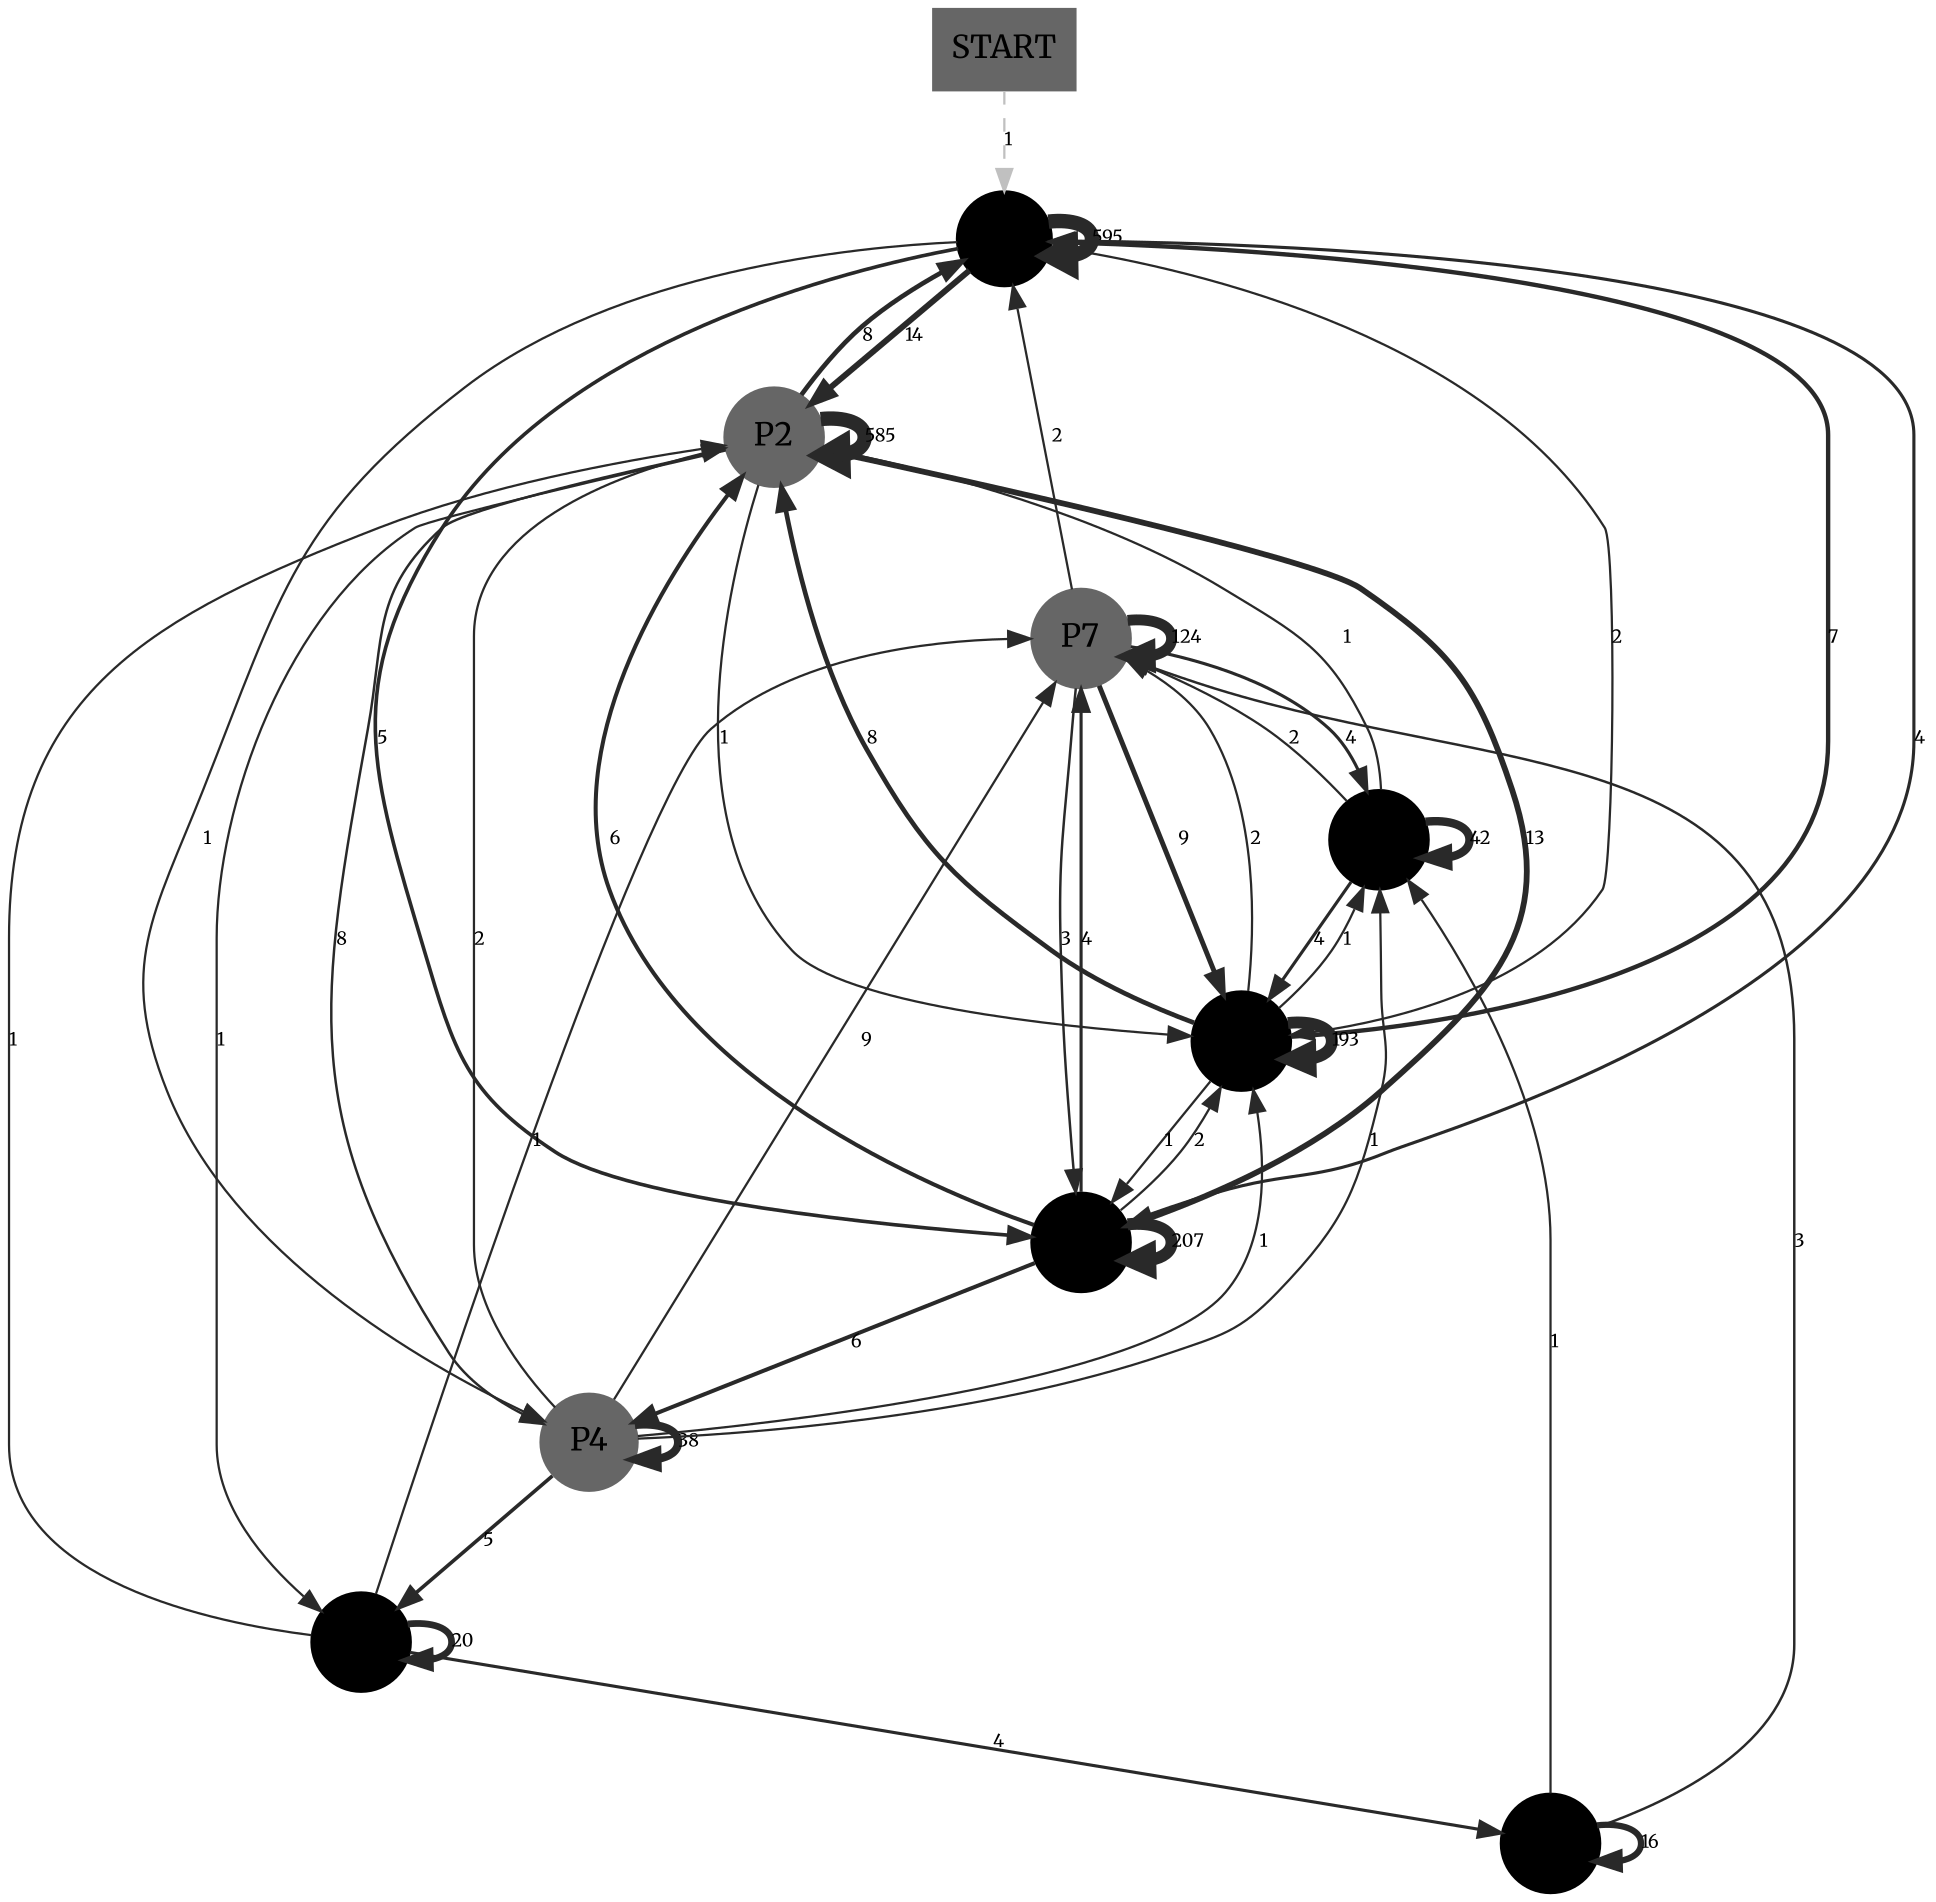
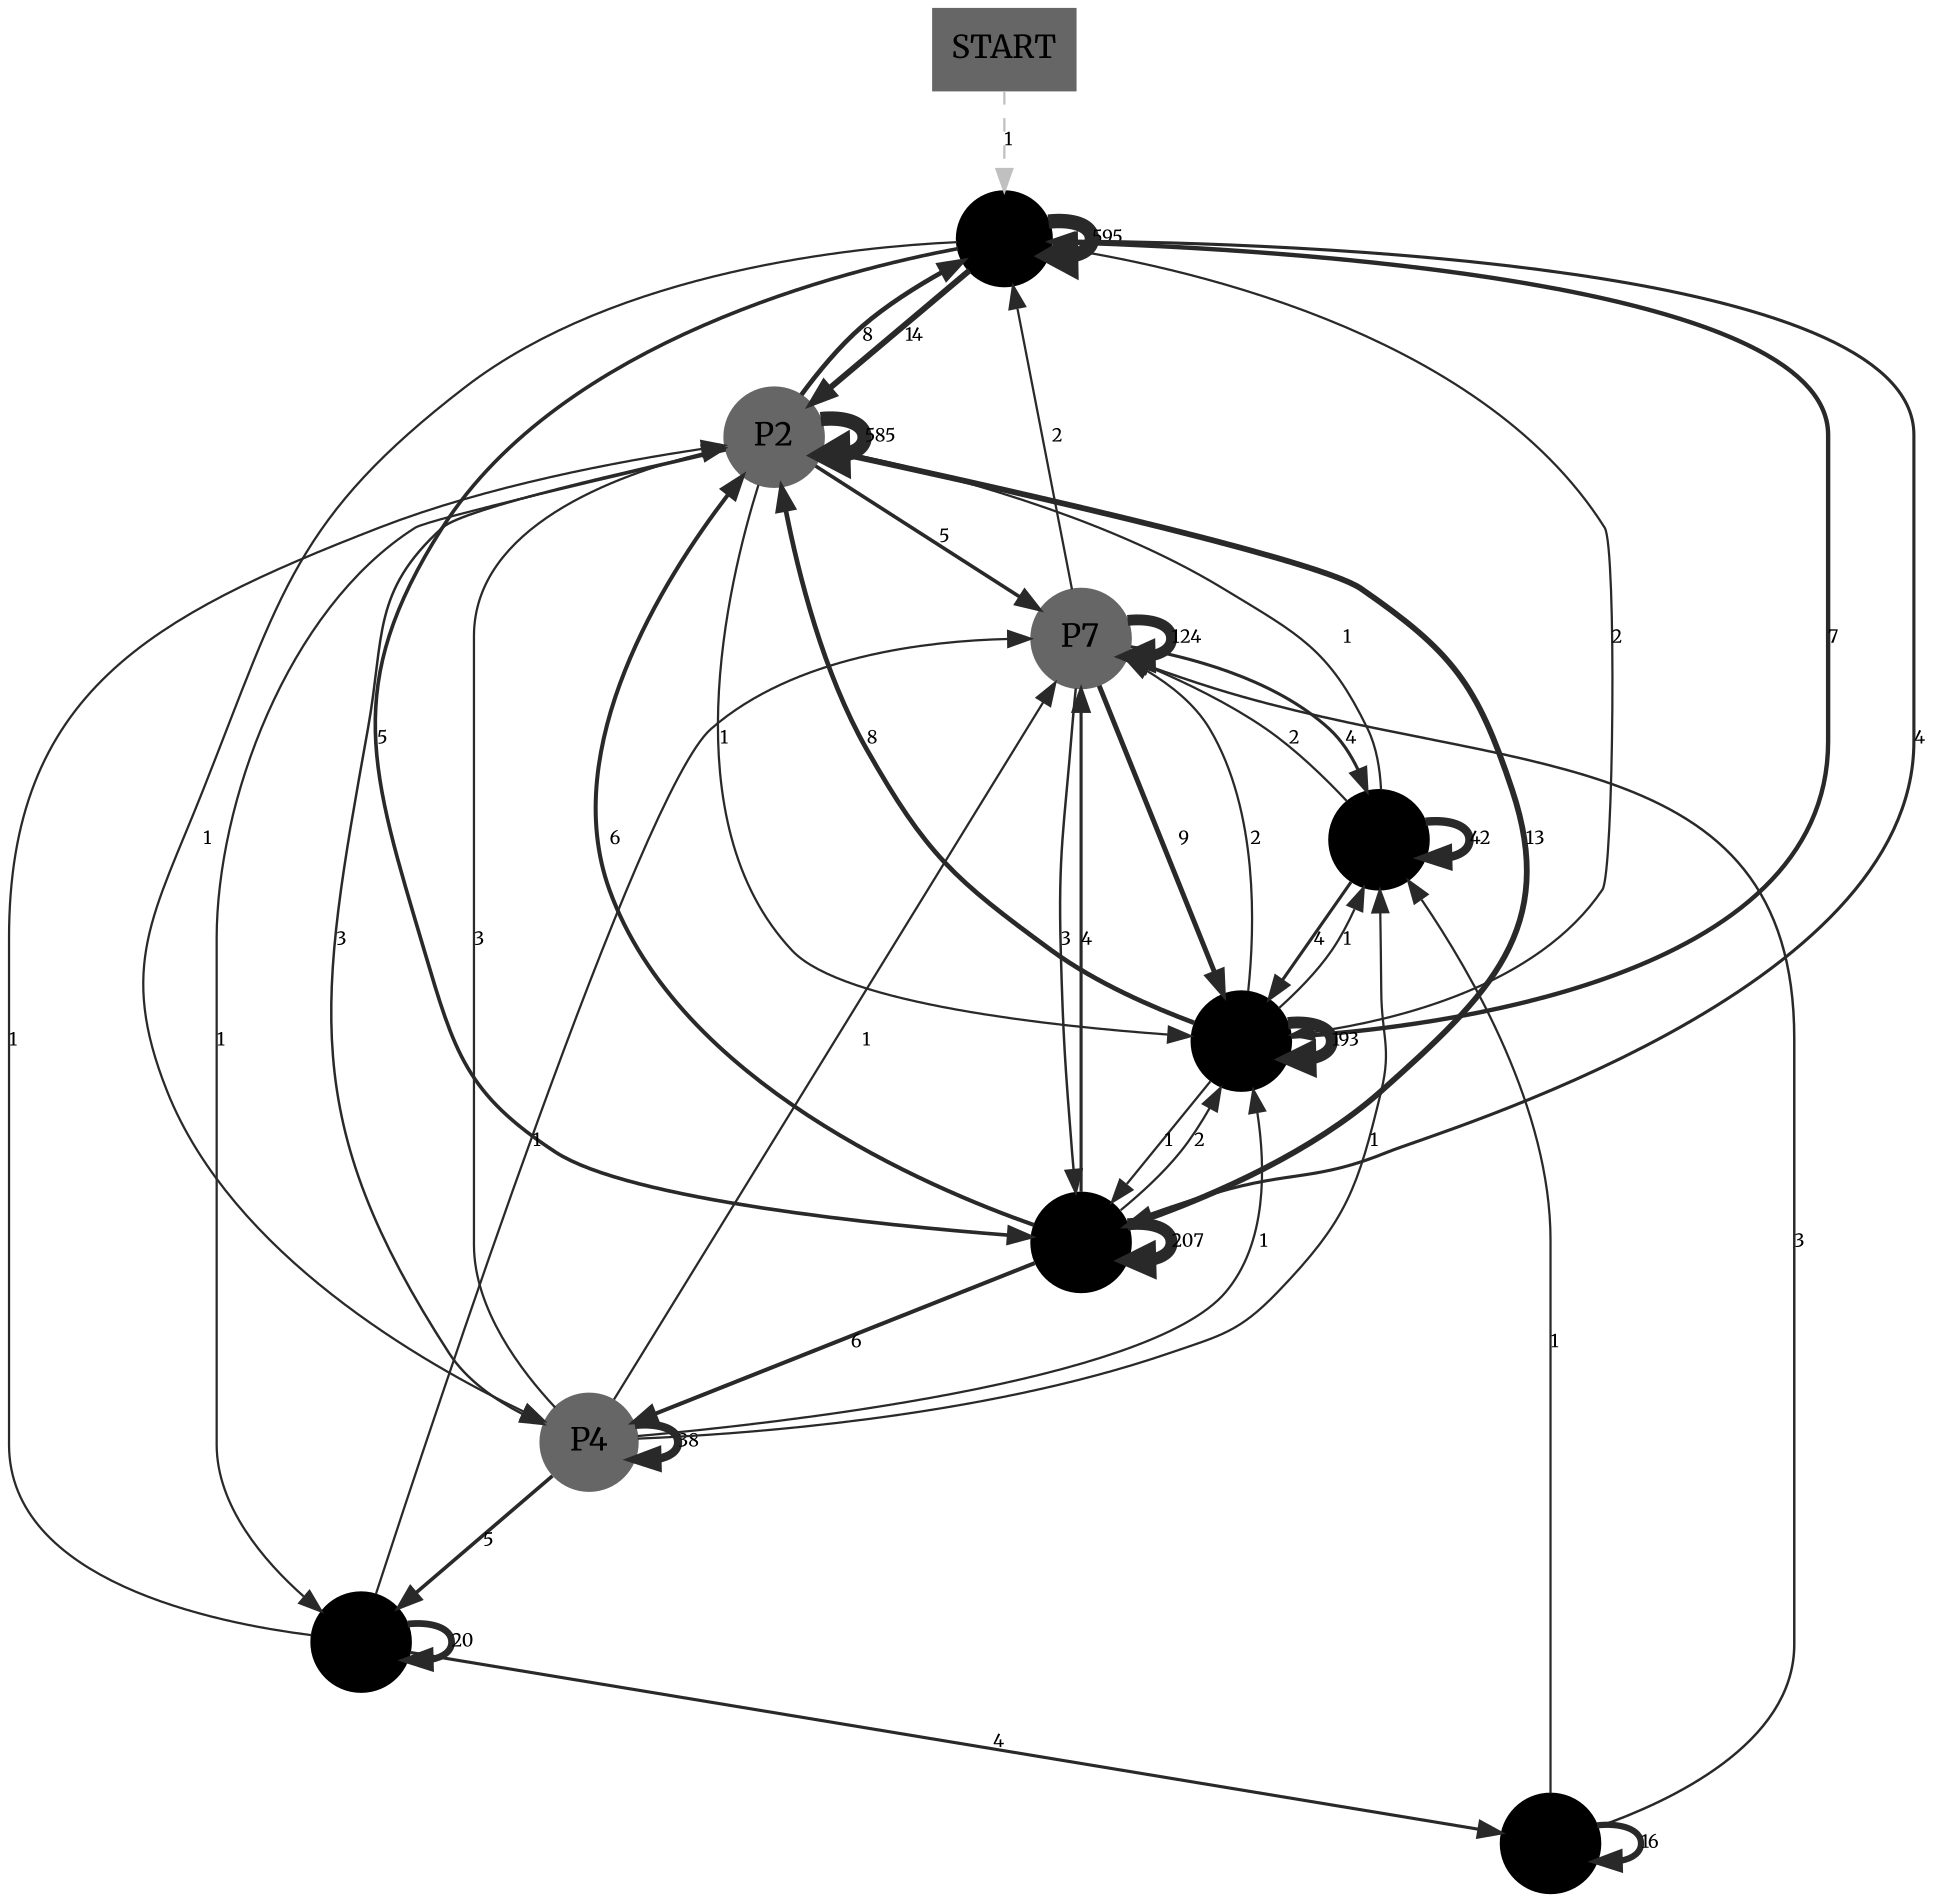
  digraph {
    fontname=Merriweather
    node [color=black fontname=Merriweather shape=circle style=filled]
    edge [color=grey16 fontname=Merriweather fontsize=8 labelfloat=false penwidth=1]
    P1
    P2 [color=gray40]
    P3
    P4 [color=gray40]
    P9
    P5
    P7 [color=gray40]
    P8
    P6
    START [color=gray40 fillcolor=gray40 shape=box]
    P1 -> P1 [label=595 penwidth=6.38856140554563]
    P1 -> P2 [label=14 penwidth=2.6390573296152584]
    P1 -> P3 [label=5 penwidth=1.6094379124341003]
    P1 -> P4 [label=1]
    P1 -> P9 [label=2]
    P2 -> P1 [label=8 penwidth=2.0794415416798357]
    P2 -> P2 [label=585 penwidth=6.371611847231857]
    P2 -> P3 [label=13 penwidth=2.5649493574615367]
-   P2 -> P4 [label=8 penwidth=1.0986122886681098]
+   P2 -> P4 [label=3 penwidth=1.0986122886681098]
    P2 -> P9 [label=1]
    P2 -> P5 [label=1]
+   P2 -> P7 [label=5 penwidth=1.6094379124341003]
    P3 -> P1 [label=4 penwidth=1.3862943611198906]
    P3 -> P2 [label=6 penwidth=1.791759469228055]
    P3 -> P3 [label=207 penwidth=5.332718793265369]
    P3 -> P4 [label=6 penwidth=1.791759469228055]
    P3 -> P9 [label=2]
    P3 -> P7 [label=4 penwidth=1.3862943611198906]
-   P4 -> P2 [label=2]
+   P4 -> P2 [label=3]
    P4 -> P4 [label=38 penwidth=3.6375861597263857]
    P4 -> P9 [label=1]
    P4 -> P5 [label=5 penwidth=1.6094379124341003]
-   P4 -> P7 [label=9]
+   P4 -> P7 [label=1]
    P4 -> P8 [label=1]
    P9 -> P1 [label=7 penwidth=1.9459101490553132]
    P9 -> P2 [label=8 penwidth=2.0794415416798357]
    P9 -> P3 [label=1]
    P9 -> P9 [label=193 penwidth=5.262690188904886]
    P9 -> P7 [label=2]
    P9 -> P8 [label=1]
    P5 -> P2 [label=1]
    P5 -> P5 [label=20 penwidth=2.995732273553991]
    P5 -> P7 [label=1]
    P5 -> P6 [label=4 penwidth=1.3862943611198906]
    P7 -> P1 [label=2]
    P7 -> P3 [label=3 penwidth=1.0986122886681098]
    P7 -> P9 [label=9 penwidth=2.1972245773362196]
    P7 -> P7 [label=124 penwidth=4.820281565605037]
    P7 -> P8 [label=4 penwidth=1.3862943611198906]
    P8 -> P2 [label=1]
    P8 -> P9 [label=4 penwidth=1.3862943611198906]
    P8 -> P7 [label=2]
    P8 -> P8 [label=42 penwidth=3.7376696182833684]
    P6 -> P7 [label=3 penwidth=1.0986122886681098]
    P6 -> P8 [label=1]
    P6 -> P6 [label=16 penwidth=2.772588722239781]
    START -> P1 [color=grey label=1 style=dashed penwidth=""]
  }
